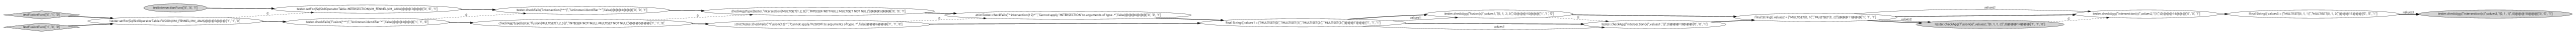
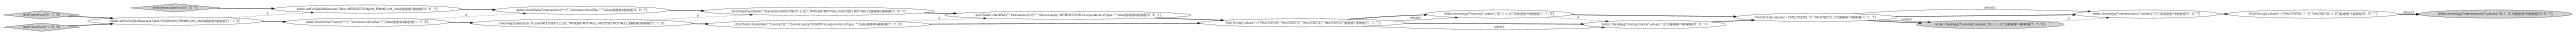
  digraph {
    rankdir=LR
    fontname=Ubuntu
    node [fillcolor=white shape=ellipse style=filled fontname=Ubuntu]
    edge [style=bold fontname=Ubuntu]
    n1 [label="tester.setFor(SqlStdOperatorTable.FUSION,VM_FENNEL,VM_JAVA)@@@3@@@['1', '1', '0']"]
    n2 [label="tester.checkFails(\"fusion(^*^)\",\"Unknown identifier '\*'\",false)@@@4@@@['1', '1', '0']"]
    n3 [label="tester.setFor(SqlStdOperatorTable.INTERSECTION,VM_FENNEL,VM_JAVA)@@@3@@@['0', '0', '1']"]
    n4 [label="checkAggType(tester,\"intersection(MULTISET(1,2,3()\",\"INTEGER NOT NULL MULTISET NOT NULL\")@@@5@@@['0', '0', '1']"]
    n5 [label="strictTester.checkFails(\"^intersection(12)^\",\"Cannot apply 'INTERSECTION' to arguments of type .*\",false)@@@6@@@['0', '0', '1']"]
    n6 [label="checkAggType(tester,\"fusion(MULTISET(1,2,3()\",\"INTEGER NOT NULL MULTISET NOT NULL\")@@@5@@@['1', '1', '0']"]
    n7 [label="tester.checkFails(\"intersection(^*^)\",\"Unknown identifier '\*'\",false)@@@4@@@['0', '0', '1']"]
    n8 [label="strictTester.checkFails(\"^fusion(12)^\",\"Cannot apply 'FUSION' to arguments of type .*\",false)@@@6@@@['1', '1', '0']"]
    n9 [label="tester.checkAgg(\"fusion(x)\",values1,\"(0, 1, 2, 3(\",0)@@@10@@@['1', '1', '0']"]
    n10 [label="final String(( values2 = {\"MULTISET(0, 1(\",\"MULTISET(1, 2(\"}@@@11@@@['1', '1', '1']"]
    n11 [label="tester.checkAgg(\"intersection(x)\",values1,\"((\",0)@@@10@@@['0', '0', '1']"]
    n12 [label="tester.checkAgg(\"intersection(x)\",values2,\"(1(\",0)@@@14@@@['0', '0', '1']"]
    n13 [label="final String(( values3 = {\"MULTISET(0, 1, 1(\",\"MULTISET(0, 1, 2(\"}@@@15@@@['0', '0', '1']"]
-   n14 [fillcolor=lightgray label="testIntersectionFunc['0', '0', '1']"]
+   n14 [fillcolor=lightgray label="testIntersectionFunc['0', '0', '1']" shape=diamond]
    n15 [fillcolor=lightgray label="tester.checkAgg(\"fusion(x)\",values2,\"(0, 1, 1, 2(\",0)@@@14@@@['1', '1', '0']"]
    n16 [fillcolor=lightgray label="tester.checkAgg(\"intersection(x)\",values3,\"(0, 1, 1(\",0)@@@18@@@['0', '0', '1']"]
    n17 [fillcolor=lightgray label="testFusionFunc['0', '1', '0']" shape=diamond]
    n18 [fillcolor=lightgray label="testFusionFunc['1', '0', '0']" shape=diamond]
    n19 [label="final String(( values1 = {\"MULTISET(0(\",\"MULTISET(1(\",\"MULTISET(2(\",\"MULTISET(3(\"}@@@7@@@['1', '1', '1']"]
    n1 -> n2
    n1 -> n3 [label=0 style=dashed]
    n2 -> n6
    n2 -> n7 [label=0 style=dashed]
    n3 -> n7
    n4 -> n5
    n5 -> n19
    n6 -> n4 [label=0 style=dashed]
    n6 -> n8
    n7 -> n4
    n8 -> n5 [label=0 style=dashed]
    n8 -> n19
    n9 -> n10
    n9 -> n11 [label=0 style=dashed]
    n10 -> n12 [label=values2 style=solid]
    n10 -> n12
    n10 -> n15 [label=values2 style=solid]
    n10 -> n15
    n11 -> n10
    n12 -> n13
    n13 -> n16 [label=values3 style=solid]
    n13 -> n16
    n14 -> n3
    n15 -> n12 [label=0 style=dashed]
    n17 -> n1
    n18 -> n1
    n19 -> n9
    n19 -> n9 [label=values1 style=solid]
    n19 -> n11
    n19 -> n11 [label=values1 style=solid]
  }
